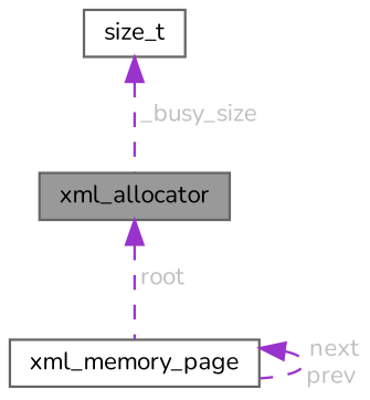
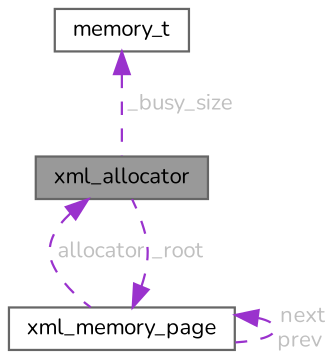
  digraph {
    fontname=Nunito
    node [color=gray40 fillcolor=white fontname=Nunito fontsize=10 shape=box style=filled]
    edge [color=darkorchid3 dir=back fontcolor=grey fontname=Nunito fontsize=10 labelfontname=Helvetica labelfontsize=10 style=dashed]
    n1 [fillcolor=grey60 fontcolor=black height=0.2 label=xml_allocator width=0.4]
    n2 [height=0.2 label=xml_memory_page width=0.4]
-   n3 [height=0.2 label=size_t width=0.4]
-   n1 -> n2 [label=" root"]
+   n3 [height=0.2 label=memory_t width=0.4]
+   n1 -> n2 [label=" allocator"]
+   n2 -> n1 [label=" _root"]
    n2 -> n2 [label=" next\nprev"]
    n3 -> n1 [label=" _busy_size"]
  }
